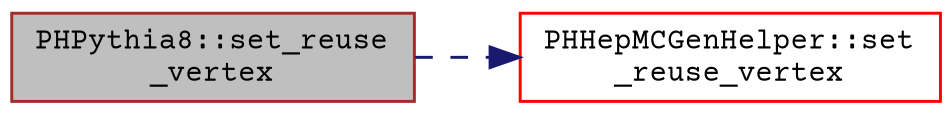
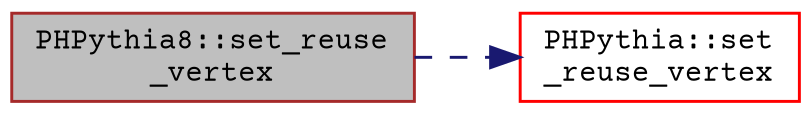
  digraph {
    rankdir=LR
    fontname="Courier Prime"
    node [fontname="Courier Prime" fontsize=10 shape=record]
    n1 [color=brown fillcolor=grey75 fontcolor=black height=0.2 label="PHPythia8::set_reuse\l_vertex" style=filled width=0.4]
-   n2 [color=red height=0.2 label="PHHepMCGenHelper::set\l_reuse_vertex" width=0.4]
+   n2 [color=red height=0.2 label="PHPythia::set\l_reuse_vertex" width=0.4]
    n1 -> n2 [color=midnightblue fontname="Courier Prime" fontsize=10 labelfontname=FreeSans labelfontsize=10 style=dashed]
  }
